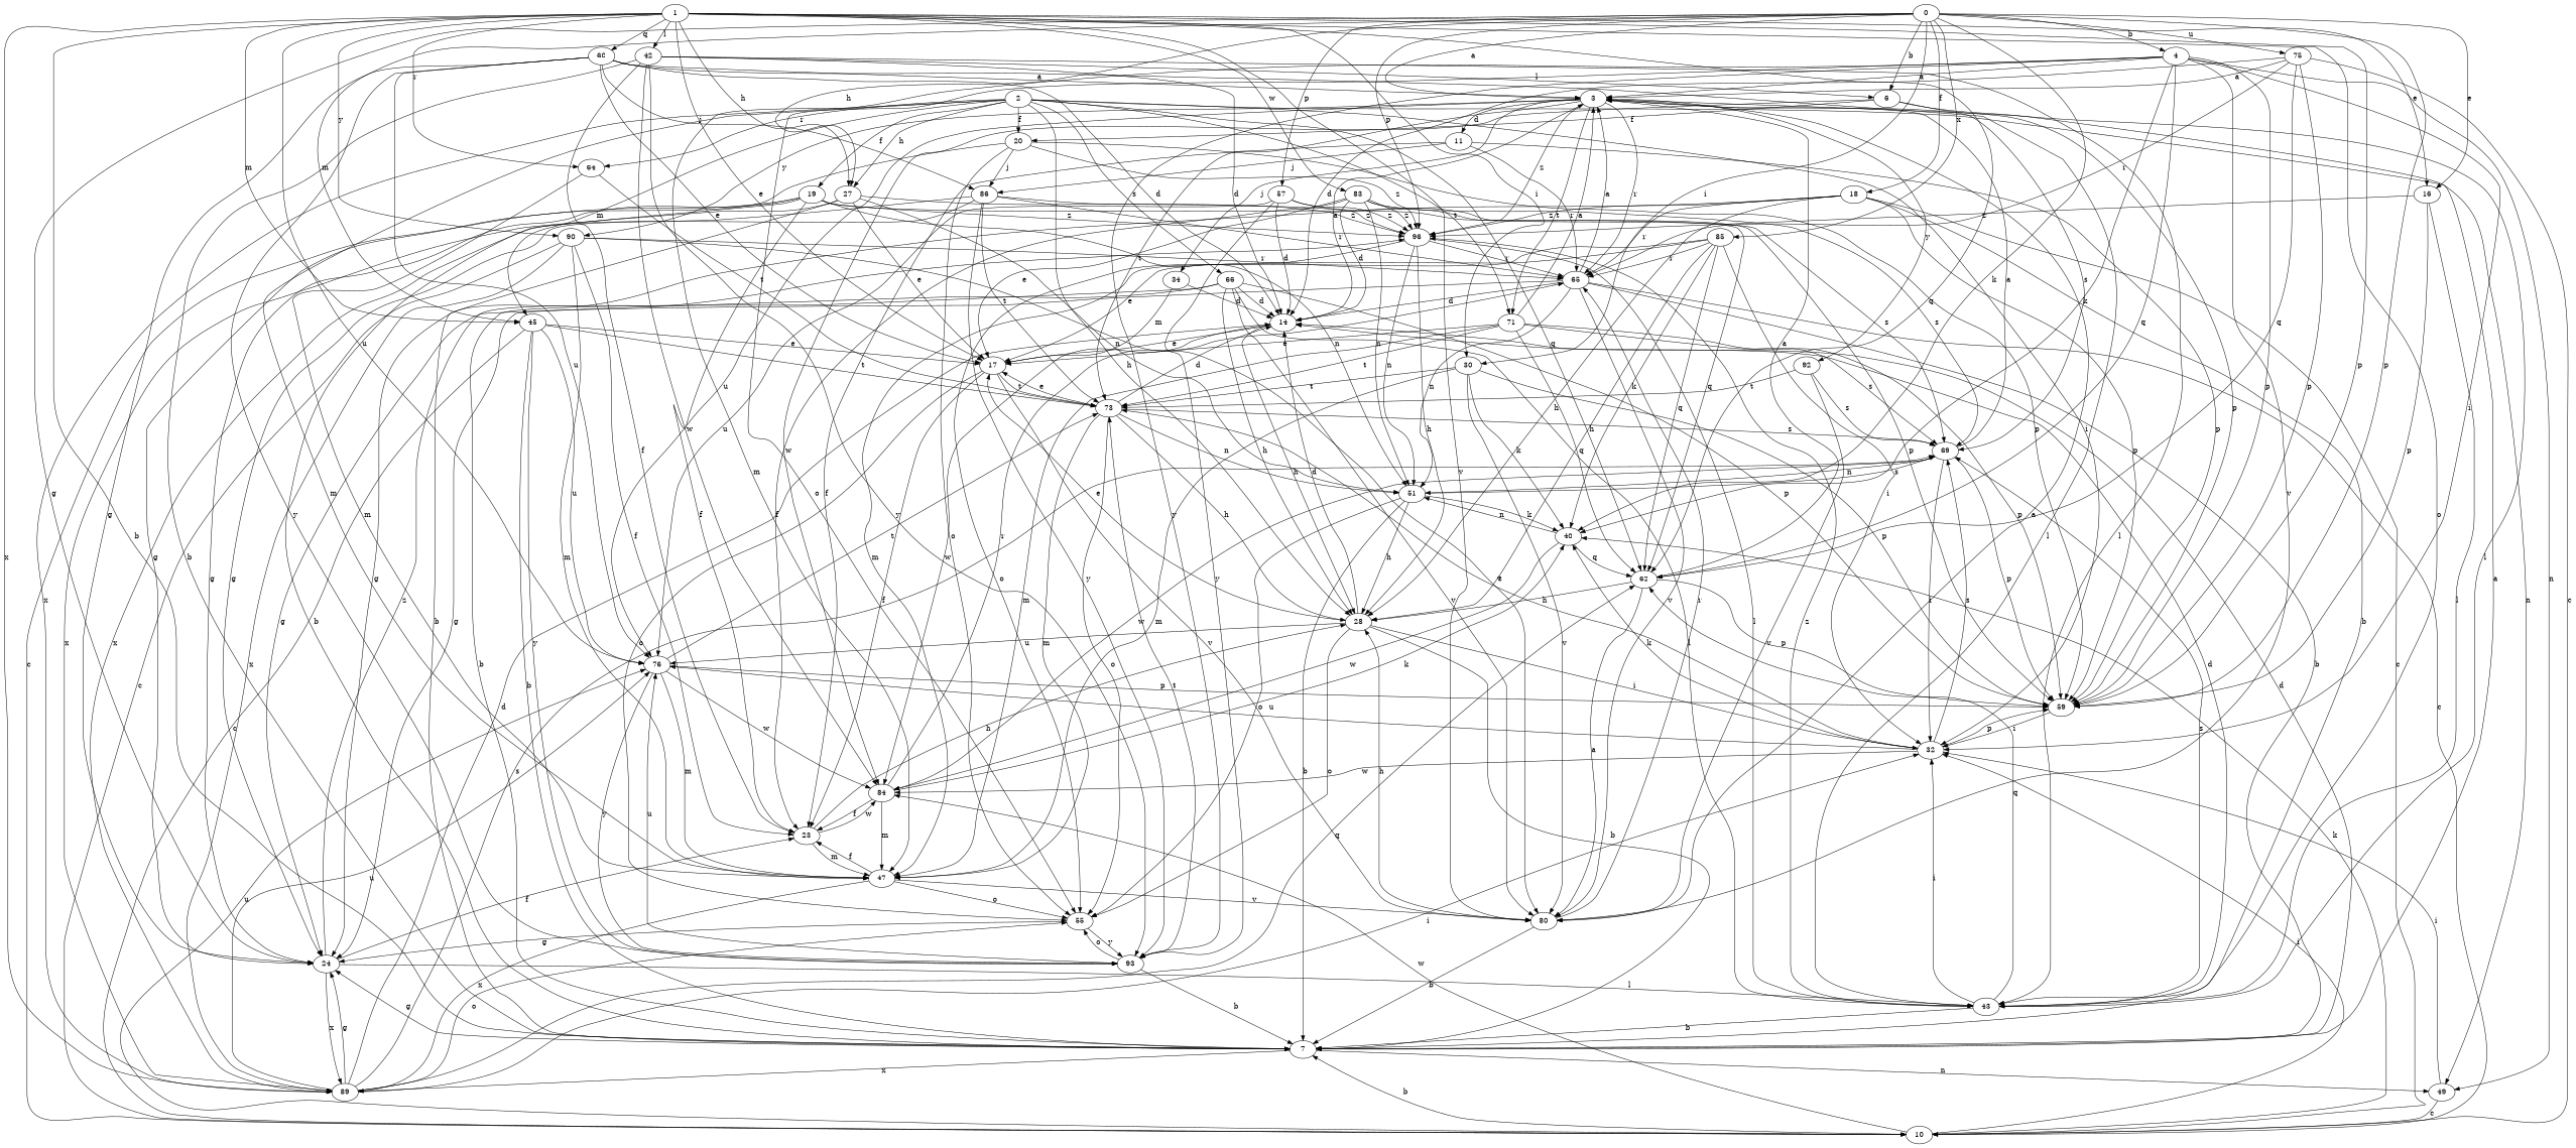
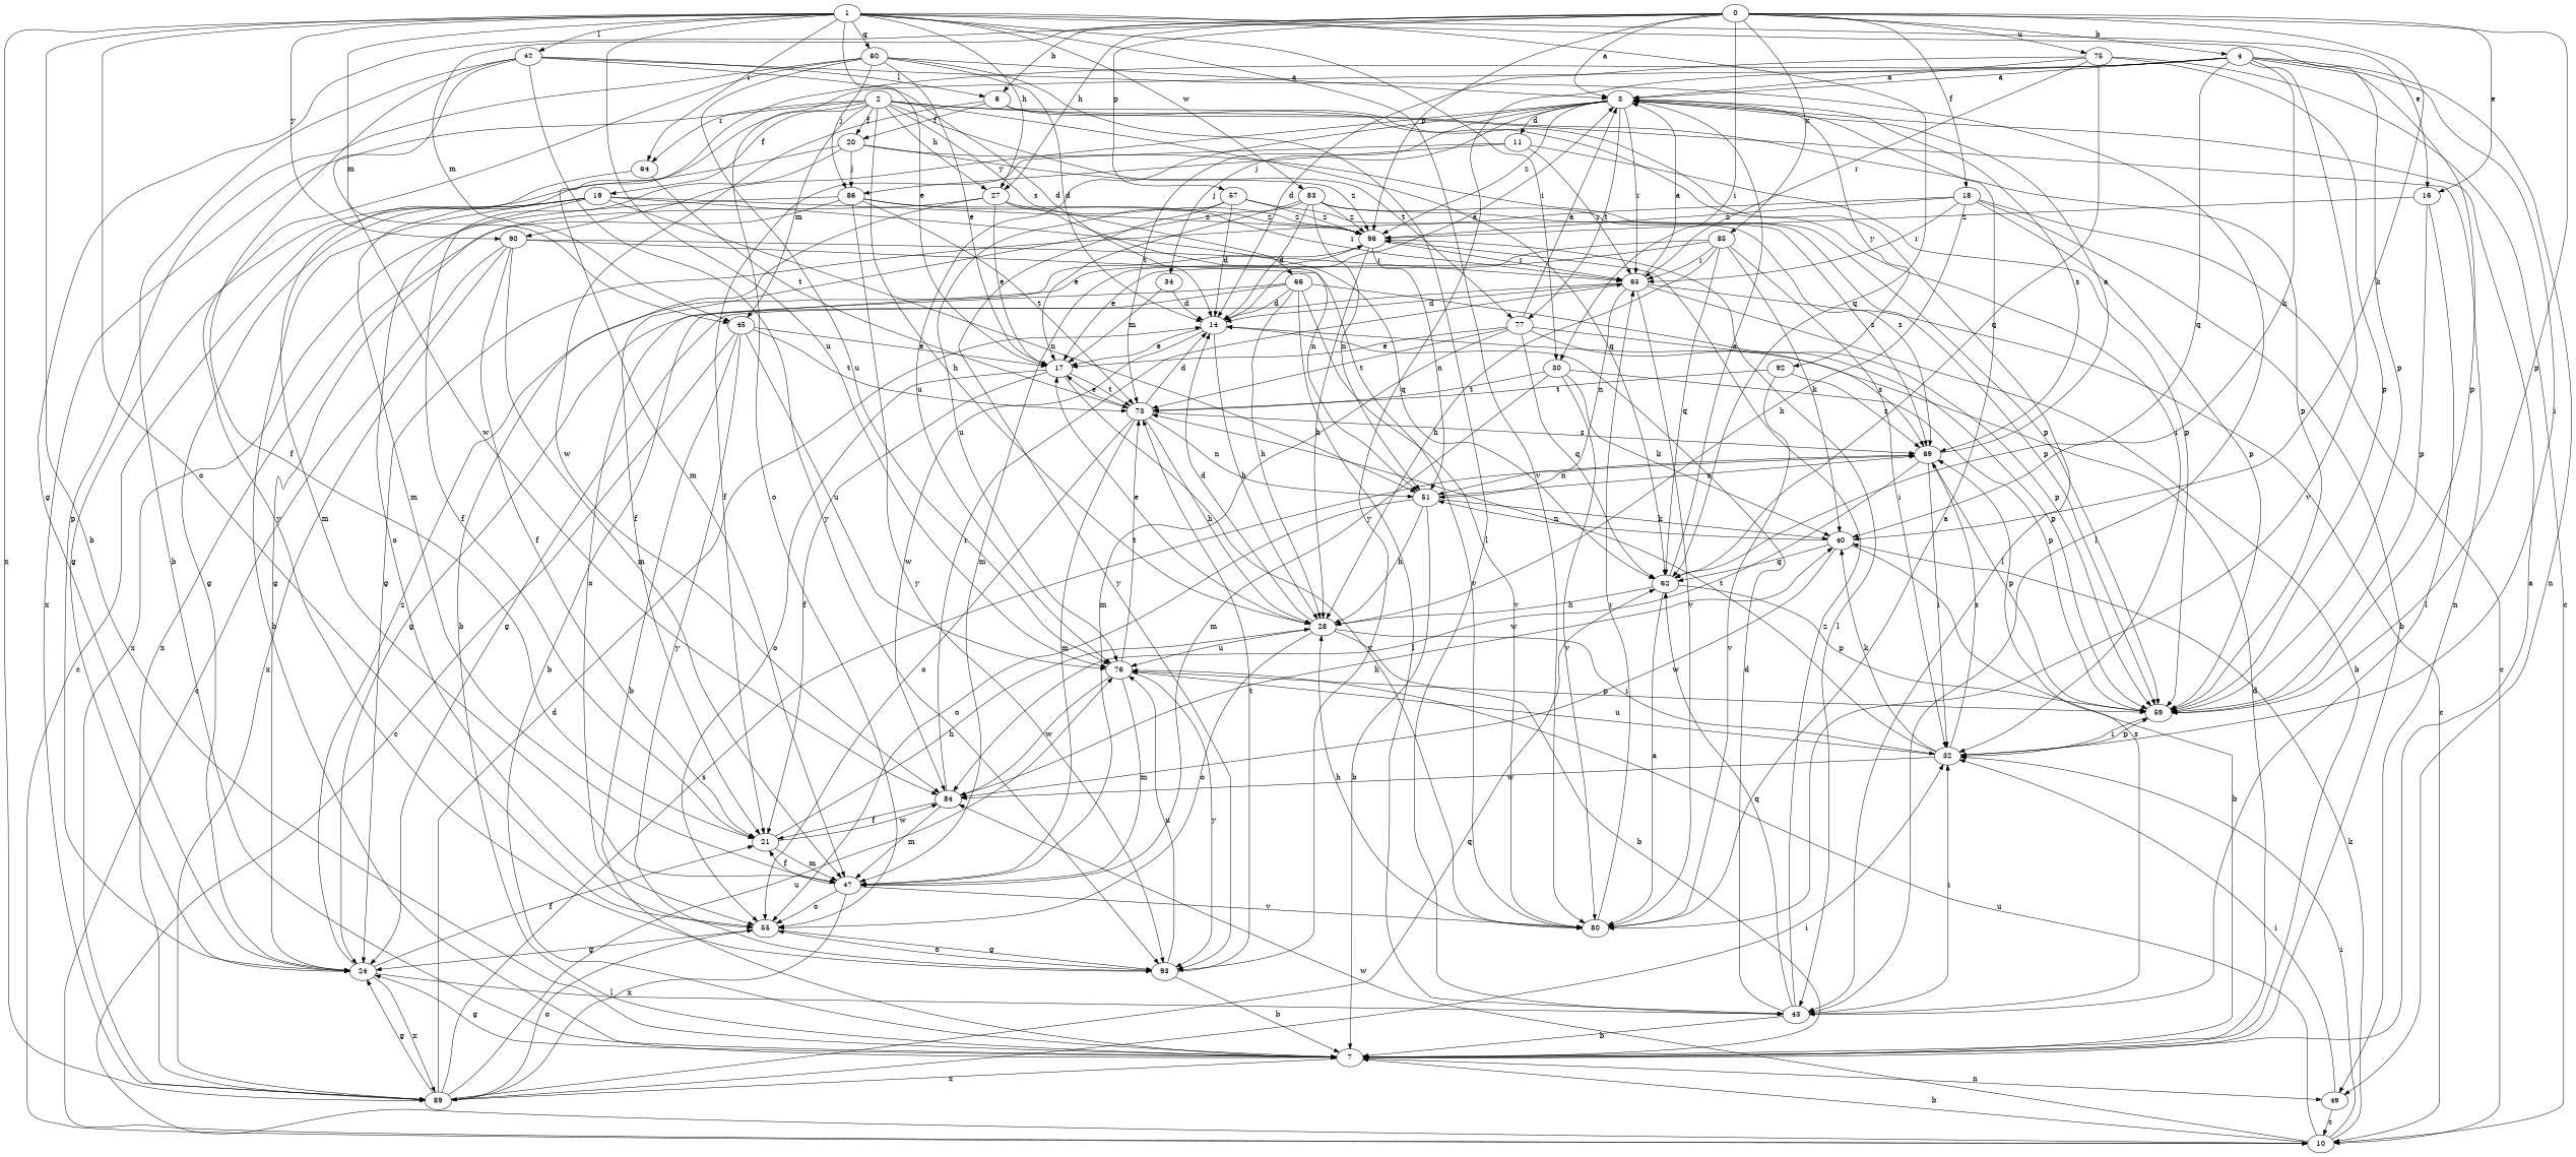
  strict digraph {
    0
    3
    4
    6
    16
    18
    24
    27
    30
    40
    45
    57
    59
    75
    85
    96
    76
    90
-   71
+   71 [label=77]
    11
    34
    65
    69
    73
    92
    55
    62
    80
    32
    47
    49
    93
    20
    43
    84
    10
    7
    28
    89
-   21 [label=23]
+   21
    17
    51
    14
    1
    42
    60
    64
    83
    n49 [label=86]
    2
    19
    66
    0 -> 3 [label=a]
    0 -> 4 [label=b]
    0 -> 6 [label=b]
    0 -> 16 [label=e]
    0 -> 18 [label=f]
    0 -> 24 [label=g]
    0 -> 27 [label=h]
    0 -> 30 [label=i]
    0 -> 40 [label=k]
    0 -> 45 [label=m]
    0 -> 57 [label=p]
    0 -> 59 [label=p]
    0 -> 75 [label=u]
    0 -> 85 [label=x]
    0 -> 96 [label=p]
    3 -> 96 [label=z]
    3 -> 76 [label=u]
    3 -> 90 [label=y]
    3 -> 71 [label=t]
    3 -> 11 [label=d]
    3 -> 34 [label=j]
    3 -> 65 [label=r]
    3 -> 69 [label=s]
    3 -> 73 [label=t]
    3 -> 92 [label=y]
    4 -> 3 [label=a]
    4 -> 40 [label=k]
    4 -> 59 [label=p]
    4 -> 55 [label=o]
    4 -> 62 [label=q]
    4 -> 80 [label=v]
    4 -> 32 [label=i]
    4 -> 47 [label=m]
    4 -> 49 [label=n]
    4 -> 93 [label=y]
    6 -> 59 [label=p]
    6 -> 20 [label=f]
    6 -> 43 [label=l]
    6 -> 84 [label=w]
    16 -> 59 [label=p]
    16 -> 96 [label=z]
    16 -> 43 [label=l]
    18 -> 24 [label=g]
    18 -> 59 [label=p]
    18 -> 96 [label=z]
    18 -> 65 [label=r]
    18 -> 10 [label=c]
    18 -> 7 [label=b]
    18 -> 28 [label=h]
    24 -> 96 [label=z]
    24 -> 43 [label=l]
    24 -> 89 [label=x]
    24 -> 21 [label=f]
    27 -> 96 [label=z]
    27 -> 7 [label=b]
    27 -> 89 [label=x]
    27 -> 17 [label=e]
    27 -> 51 [label=n]
    30 -> 40 [label=k]
    30 -> 59 [label=p]
    30 -> 73 [label=t]
    30 -> 80 [label=v]
    30 -> 47 [label=m]
    40 -> 62 [label=q]
    40 -> 84 [label=w]
    40 -> 51 [label=n]
    45 -> 76 [label=u]
    45 -> 73 [label=t]
    45 -> 93 [label=y]
    45 -> 10 [label=c]
    45 -> 7 [label=b]
    45 -> 17 [label=e]
    57 -> 96 [label=z]
    57 -> 76 [label=u]
    57 -> 69 [label=s]
    57 -> 93 [label=y]
    57 -> 14 [label=d]
    59 -> 32 [label=i]
    75 -> 3 [label=a]
    75 -> 59 [label=p]
    75 -> 65 [label=r]
    75 -> 62 [label=q]
    75 -> 10 [label=c]
    75 -> 14 [label=d]
    85 -> 40 [label=k]
    85 -> 65 [label=r]
    85 -> 62 [label=q]
    85 -> 32 [label=i]
    85 -> 47 [label=m]
    85 -> 28 [label=h]
    85 -> 17 [label=e]
    96 -> 65 [label=r]
    96 -> 55 [label=o]
    96 -> 43 [label=l]
    96 -> 28 [label=h]
    96 -> 51 [label=n]
    76 -> 59 [label=p]
    76 -> 73 [label=t]
    76 -> 47 [label=m]
    76 -> 93 [label=y]
    76 -> 84 [label=w]
    90 -> 65 [label=r]
    90 -> 80 [label=v]
    90 -> 47 [label=m]
    90 -> 10 [label=c]
    90 -> 89 [label=x]
    90 -> 21 [label=f]
    71 -> 3 [label=a]
    71 -> 59 [label=p]
    71 -> 69 [label=s]
    71 -> 73 [label=t]
    71 -> 62 [label=q]
    71 -> 47 [label=m]
    71 -> 17 [label=e]
    11 -> 59 [label=p]
    11 -> 65 [label=r]
    11 -> 21 [label=f]
    11 -> n49 [label=j]
    34 -> 17 [label=m]
    34 -> 14 [label=d]
    65 -> 3 [label=a]
    65 -> 24 [label=g]
    65 -> 80 [label=v]
    65 -> 10 [label=c]
    65 -> 7 [label=b]
    65 -> 51 [label=n]
    65 -> 14 [label=d]
    69 -> 3 [label=a]
    69 -> 59 [label=p]
    69 -> 32 [label=i]
    69 -> 84 [label=w]
    69 -> 51 [label=n]
    73 -> 69 [label=s]
    73 -> 55 [label=o]
    73 -> 47 [label=m]
    73 -> 28 [label=h]
    73 -> 17 [label=e]
    73 -> 51 [label=n]
    73 -> 14 [label=d]
    92 -> 69 [label=s]
    92 -> 73 [label=t]
    92 -> 80 [label=v]
    55 -> 24 [label=g]
-   55 -> 93 [label=y]
+   55 -> 93 [label=g]
    62 -> 3 [label=a]
    62 -> 59 [label=p]
    62 -> 80 [label=a]
    62 -> 28 [label=h]
    80 -> 3 [label=a]
    80 -> 65 [label=r]
-   80 -> 7 [label=b]
+   40 -> 7 [label=b]
    80 -> 28 [label=h]
    32 -> 40 [label=k]
    32 -> 59 [label=p]
    32 -> 76 [label=u]
    32 -> 69 [label=s]
    32 -> 73 [label=t]
    32 -> 84 [label=w]
    47 -> 55 [label=o]
    47 -> 80 [label=v]
    47 -> 89 [label=x]
    47 -> 21 [label=f]
    49 -> 32 [label=i]
    49 -> 10 [label=c]
    93 -> 76 [label=u]
    93 -> 73 [label=t]
    93 -> 55 [label=o]
    93 -> 7 [label=b]
    20 -> 24 [label=g]
    20 -> 59 [label=p]
    20 -> 96 [label=z]
    20 -> 55 [label=o]
    20 -> n49 [label=j]
    43 -> 96 [label=z]
    43 -> 69 [label=s]
    43 -> 62 [label=q]
    43 -> 32 [label=i]
    43 -> 7 [label=b]
    43 -> 14 [label=d]
    84 -> 40 [label=k]
    84 -> 65 [label=r]
    84 -> 47 [label=m]
    84 -> 21 [label=f]
    10 -> 40 [label=k]
    10 -> 76 [label=u]
    10 -> 32 [label=i]
    10 -> 84 [label=w]
    10 -> 7 [label=b]
    7 -> 3 [label=a]
    7 -> 24 [label=g]
    7 -> 49 [label=n]
    7 -> 89 [label=x]
    7 -> 14 [label=d]
    28 -> 76 [label=u]
    28 -> 55 [label=o]
    28 -> 32 [label=i]
    28 -> 7 [label=b]
    28 -> 17 [label=e]
    28 -> 14 [label=d]
    89 -> 24 [label=g]
    89 -> 76 [label=u]
    89 -> 69 [label=s]
    89 -> 55 [label=o]
    89 -> 62 [label=q]
    89 -> 32 [label=i]
    89 -> 14 [label=d]
    21 -> 47 [label=m]
    21 -> 84 [label=w]
    21 -> 28 [label=h]
    17 -> 73 [label=t]
    17 -> 55 [label=o]
    17 -> 80 [label=v]
    17 -> 21 [label=f]
    51 -> 40 [label=k]
-   51 -> 69 [label=s]
+   51 -> 69 [label=o]
    51 -> 55 [label=o]
    51 -> 7 [label=b]
    51 -> 28 [label=h]
    14 -> 3 [label=a]
    14 -> 84 [label=w]
    14 -> 28 [label=h]
    14 -> 17 [label=e]
    1 -> 16 [label=e]
    1 -> 27 [label=h]
    1 -> 30 [label=i]
    1 -> 45 [label=m]
    1 -> 59 [label=p]
    1 -> 76 [label=u]
    1 -> 90 [label=y]
-   1 -> 43 [label=o]
+   1 -> 55 [label=o]
    1 -> 62 [label=q]
    1 -> 80 [label=v]
    1 -> 7 [label=b]
    1 -> 89 [label=x]
    1 -> 17 [label=e]
    1 -> 42 [label=l]
    1 -> 60 [label=q]
    1 -> 64 [label=r]
    1 -> 83 [label=w]
    42 -> 6 [label=l]
    42 -> 93 [label=y]
    42 -> 43 [label=l]
    42 -> 84 [label=w]
    42 -> 7 [label=b]
    42 -> 21 [label=f]
    42 -> 14 [label=d]
    60 -> 3 [label=a]
-   60 -> 24 [label=g]
+   60 -> 24 [label=p]
    60 -> 76 [label=u]
    60 -> 93 [label=y]
    60 -> 43 [label=l]
    60 -> 17 [label=e]
    60 -> 14 [label=d]
    60 -> n49 [label=j]
    64 -> 73 [label=t]
    64 -> 47 [label=m]
    83 -> 59 [label=p]
    83 -> 96 [label=z]
    83 -> 69 [label=s]
    83 -> 21 [label=f]
    83 -> 17 [label=e]
    83 -> 51 [label=n]
    83 -> 14 [label=d]
    n49 -> 24 [label=g]
    n49 -> 96 [label=z]
    n49 -> 65 [label=r]
    n49 -> 73 [label=t]
    n49 -> 93 [label=y]
    n49 -> 89 [label=x]
    2 -> 27 [label=h]
    2 -> 45 [label=m]
    2 -> 71 [label=t]
    2 -> 62 [label=q]
    2 -> 32 [label=i]
    2 -> 47 [label=m]
    2 -> 49 [label=n]
    2 -> 20 [label=f]
    2 -> 28 [label=h]
    2 -> 89 [label=x]
    2 -> 64 [label=r]
    2 -> 19 [label=f]
    2 -> 66 [label=s]
    19 -> 24 [label=g]
    19 -> 96 [label=z]
    19 -> 62 [label=q]
    19 -> 10 [label=c]
    19 -> 7 [label=b]
    19 -> 21 [label=f]
    19 -> 51 [label=n]
    66 -> 24 [label=g]
    66 -> 59 [label=p]
    66 -> 80 [label=v]
    66 -> 43 [label=l]
    66 -> 7 [label=b]
    66 -> 28 [label=h]
    66 -> 14 [label=d]
  }
